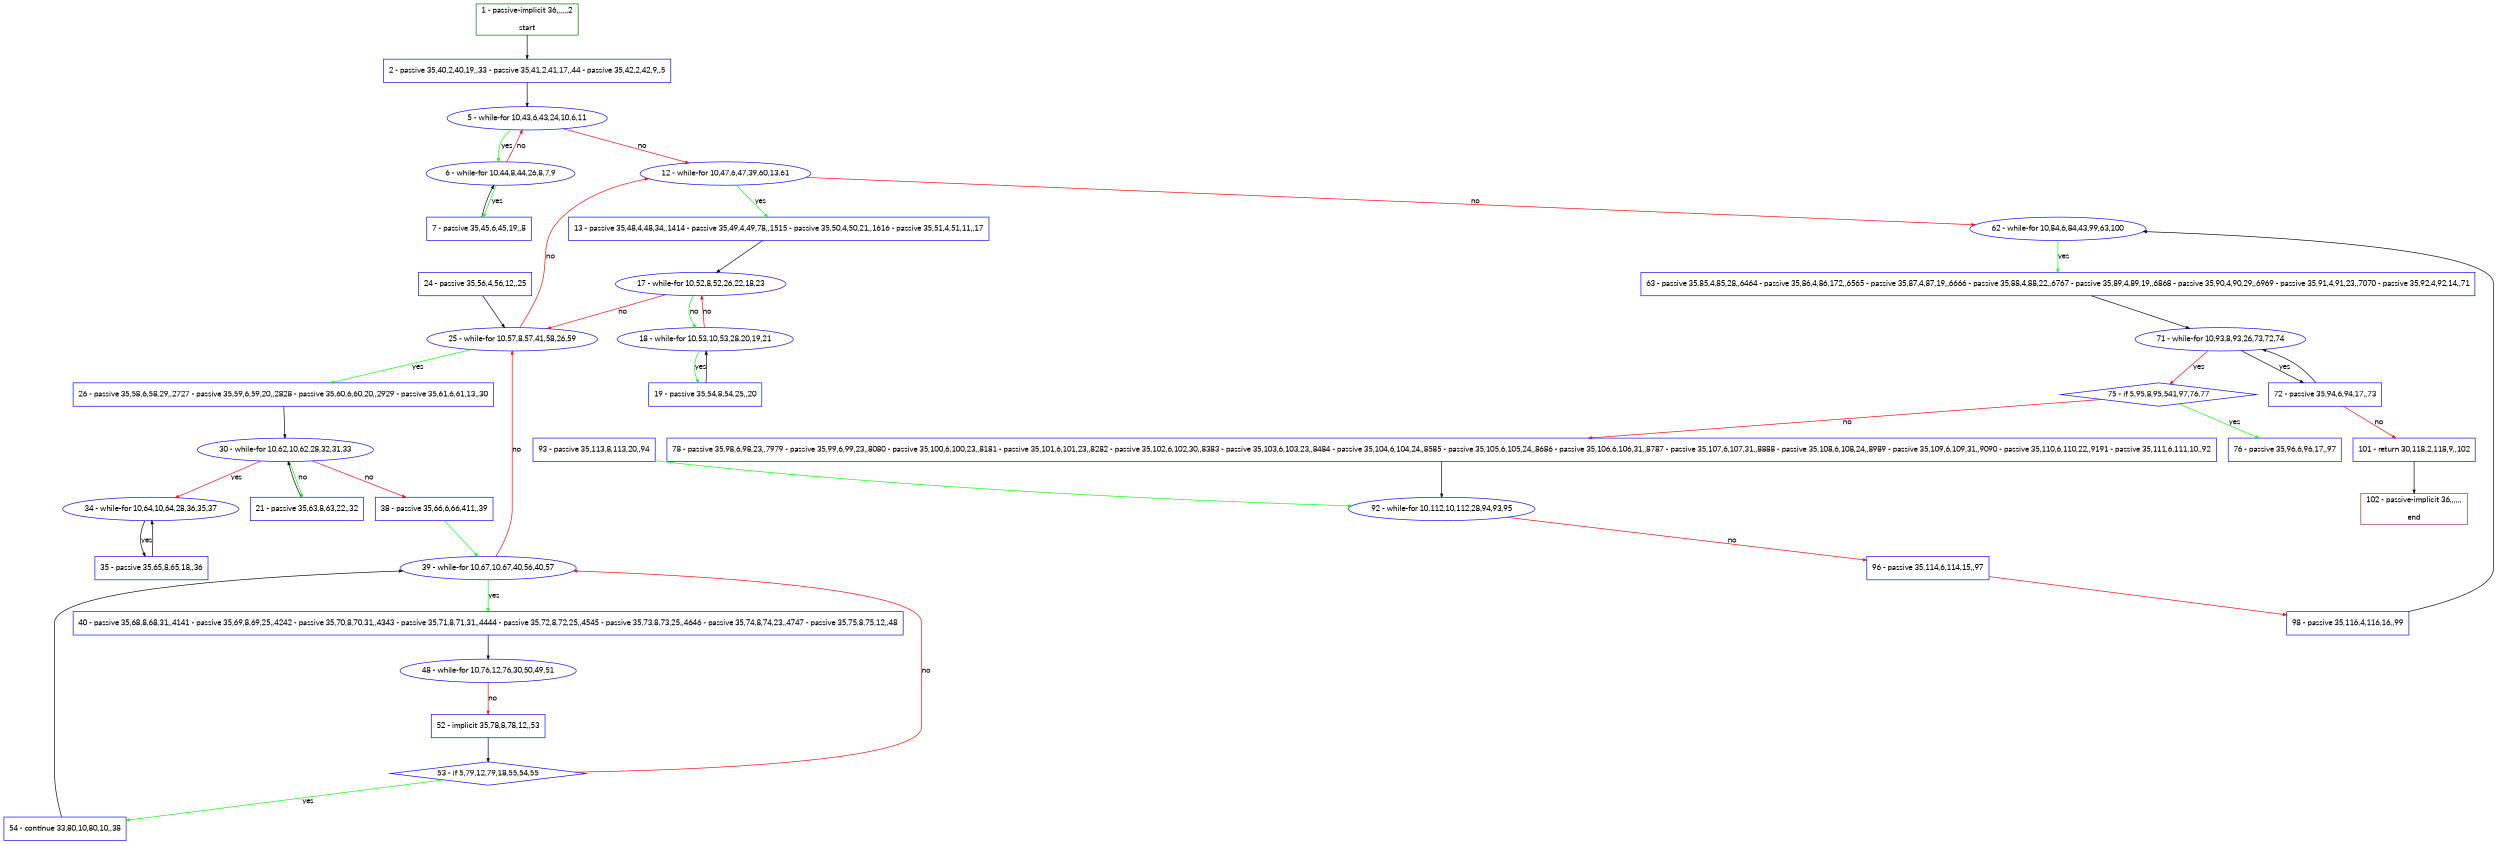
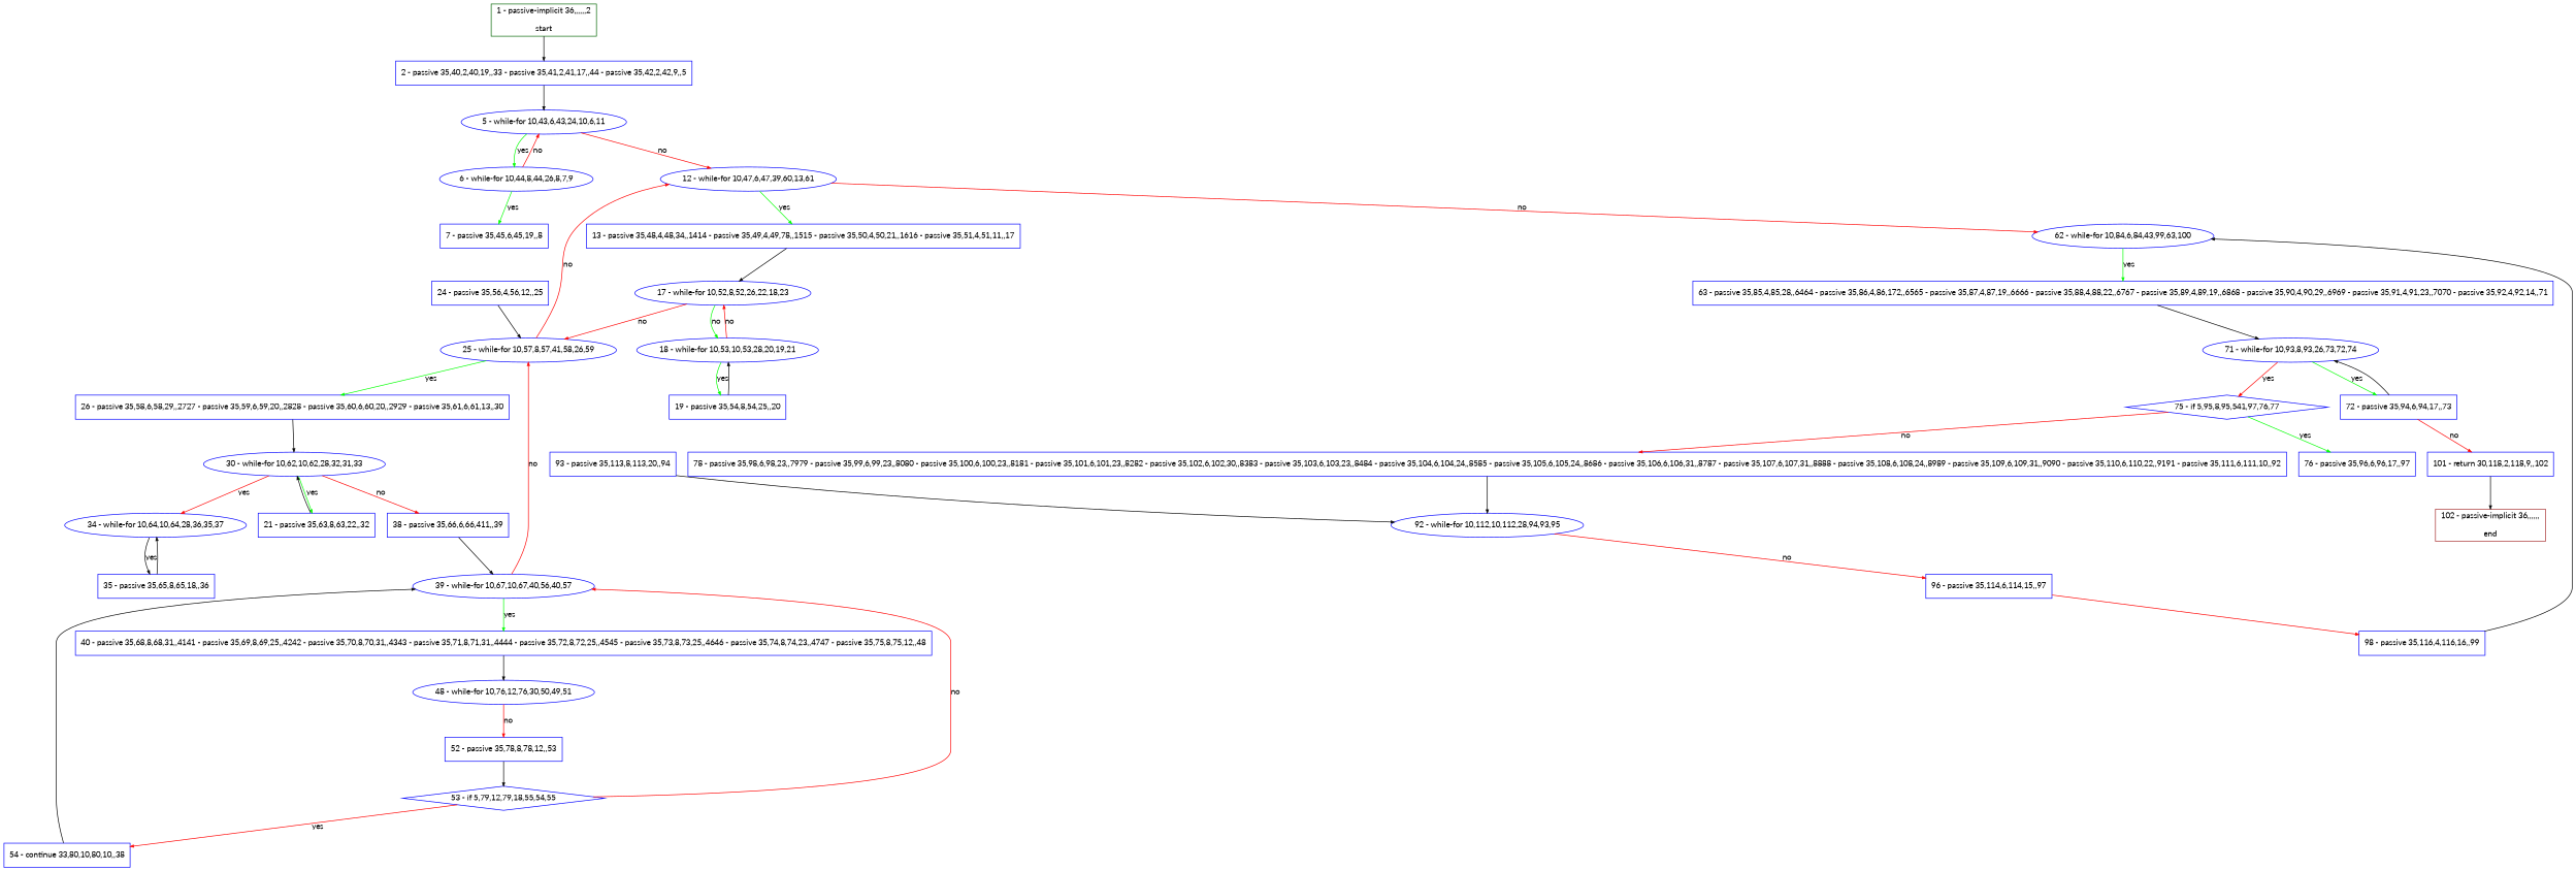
  digraph {
    bgcolor=white
    compound=true
    fillcolor="#FFFFCC"
    fontname=Lato
    fontsize=12
    pack=true
    packmode=clust
    style="rounded,filled"
    node [color="#0000ff" compound=true fillcolor="#ffffff" fixedsize=false fontname=Lato fontsize=12 node_initialized=no shape=box style=filled]
    edge [arrowhead=normal arrowsize=0.5 arrowtail=none color="#000000" compound=true dir=forward fontcolor=black fontname=Lato fontsize=12]
    n1 [label="2 - passive 35,40,2,40,19,,33 - passive 35,41,2,41,17,,44 - passive 35,42,2,42,9,,5"]
    n2 [label="5 - while-for 10,43,6,43,24,10,6,11" shape=oval]
    n3 [label="6 - while-for 10,44,8,44,26,8,7,9" shape=oval]
    n4 [label="12 - while-for 10,47,6,47,39,60,13,61" shape=oval]
    n5 [color="#006400" label="1 - passive-implicit 36,,,,,,2\n\nstart"]
    n6 [label="7 - passive 35,45,6,45,19,,8"]
    n7 [label="13 - passive 35,48,4,48,34,,1414 - passive 35,49,4,49,78,,1515 - passive 35,50,4,50,21,,1616 - passive 35,51,4,51,11,,17"]
    n8 [label="62 - while-for 10,84,6,84,43,99,63,100" shape=oval]
    n9 [label="17 - while-for 10,52,8,52,26,22,18,23" shape=oval]
    n10 [label="63 - passive 35,85,4,85,28,,6464 - passive 35,86,4,86,172,,6565 - passive 35,87,4,87,19,,6666 - passive 35,88,4,88,22,,6767 - passive 35,89,4,89,19,,6868 - passive 35,90,4,90,29,,6969 - passive 35,91,4,91,23,,7070 - passive 35,92,4,92,14,,71"]
    n11 [label="18 - while-for 10,53,10,53,28,20,19,21" shape=oval]
    n12 [label="25 - while-for 10,57,8,57,41,58,26,59" shape=oval]
    n13 [label="71 - while-for 10,93,8,93,26,73,72,74" shape=oval]
    n14 [label="101 - return 30,118,2,118,9,,102"]
    n15 [color="#a52a2a" label="102 - passive-implicit 36,,,,,,\n\nend"]
    n16 [label="19 - passive 35,54,8,54,25,,20"]
    n17 [label="24 - passive 35,56,4,56,12,,25"]
    n18 [label="26 - passive 35,58,6,58,29,,2727 - passive 35,59,6,59,20,,2828 - passive 35,60,6,60,20,,2929 - passive 35,61,6,61,13,,30"]
    n19 [label="30 - while-for 10,62,10,62,28,32,31,33" shape=oval]
    n20 [label="21 - passive 35,63,8,63,22,,32"]
    n21 [label="34 - while-for 10,64,10,64,28,36,35,37" shape=oval]
    n22 [label="38 - passive 35,66,6,66,411,,39"]
    n23 [label="35 - passive 35,65,8,65,18,,36"]
    n24 [label="39 - while-for 10,67,10,67,40,56,40,57" shape=oval]
    n25 [label="40 - passive 35,68,8,68,31,,4141 - passive 35,69,8,69,25,,4242 - passive 35,70,8,70,31,,4343 - passive 35,71,8,71,31,,4444 - passive 35,72,8,72,25,,4545 - passive 35,73,8,73,25,,4646 - passive 35,74,8,74,23,,4747 - passive 35,75,8,75,12,,48"]
    n26 [label="48 - while-for 10,76,12,76,30,50,49,51" shape=oval]
-   n27 [label="52 - implicit 35,78,8,78,12,,53"]
+   n27 [label="52 - passive 35,78,8,78,12,,53"]
    n28 [label="53 - if 5,79,12,79,18,55,54,55" shape=diamond]
    n29 [label="54 - continue 33,80,10,80,10,,38"]
    n30 [label="72 - passive 35,94,6,94,17,,73"]
    n31 [label="75 - if 5,95,8,95,541,97,76,77" shape=diamond]
    n32 [label="76 - passive 35,96,6,96,17,,97"]
    n33 [label="78 - passive 35,98,6,98,23,,7979 - passive 35,99,6,99,23,,8080 - passive 35,100,6,100,23,,8181 - passive 35,101,6,101,23,,8282 - passive 35,102,6,102,30,,8383 - passive 35,103,6,103,23,,8484 - passive 35,104,6,104,24,,8585 - passive 35,105,6,105,24,,8686 - passive 35,106,6,106,31,,8787 - passive 35,107,6,107,31,,8888 - passive 35,108,6,108,24,,8989 - passive 35,109,6,109,31,,9090 - passive 35,110,6,110,22,,9191 - passive 35,111,6,111,10,,92"]
    n34 [label="92 - while-for 10,112,10,112,28,94,93,95" shape=oval]
    n35 [label="98 - passive 35,116,4,116,16,,99"]
    n36 [label="96 - passive 35,114,6,114,15,,97"]
    n37 [label="93 - passive 35,113,8,113,20,,94"]
    n1 -> n2
    n2 -> n3 [color="#00ff00" label=yes]
    n2 -> n4 [color="#ff0000" label=no]
    n3 -> n2 [color="#ff0000" label=no]
    n3 -> n6 [color="#00ff00" label=yes]
    n4 -> n7 [color="#00ff00" label=yes]
    n4 -> n8 [color="#ff0000" label=no]
    n5 -> n1
-   n6 -> n3
    n7 -> n9
    n8 -> n10 [color="#00ff00" label=yes]
    n9 -> n11 [color="#00ff00" label=no]
    n9 -> n12 [color="#ff0000" label=no]
    n10 -> n13
    n11 -> n9 [color="#ff0000" label=no]
    n11 -> n16 [color="#00ff00" label=yes]
    n12 -> n4 [color="#ff0000" label=no]
    n12 -> n18 [color="#00ff00" label=yes]
-   n13 -> n30 [label=yes]
+   n13 -> n30 [color="#00ff00" label=yes]
    n13 -> n31 [color="#ff0000" label=yes]
    n14 -> n15
    n16 -> n11
    n17 -> n12
    n18 -> n19
-   n19 -> n20 [color="#00ff00" label=no]
+   n19 -> n20 [color="#00ff00" label=yes]
    n19 -> n21 [color="#ff0000" label=yes]
    n19 -> n22 [color="#ff0000" label=no]
    n20 -> n19
    n21 -> n23 [label=yes]
-   n22 -> n24 [color="#00ff00"]
+   n22 -> n24
    n23 -> n21
    n24 -> n12 [color="#ff0000" label=no]
    n24 -> n25 [color="#00ff00" label=yes]
    n25 -> n26
    n26 -> n27 [color="#ff0000" label=no]
    n27 -> n28
    n28 -> n24 [color="#ff0000" label=no]
-   n28 -> n29 [color="#00ff00" label=yes]
+   n28 -> n29 [color="#ff0000" label=yes]
    n29 -> n24
    n30 -> n13
    n30 -> n14 [color="#ff0000" label=no]
    n31 -> n32 [color="#00ff00" label=yes]
    n31 -> n33 [color="#ff0000" label=no]
    n33 -> n34
    n34 -> n36 [color="#ff0000" label=no]
    n35 -> n8
    n36 -> n35 [color="#ff0000"]
-   n37 -> n34 [color="#00ff00"]
+   n37 -> n34
  }
